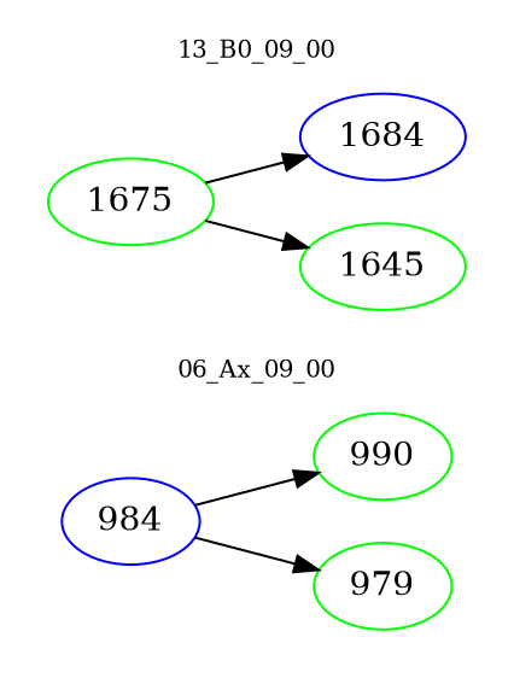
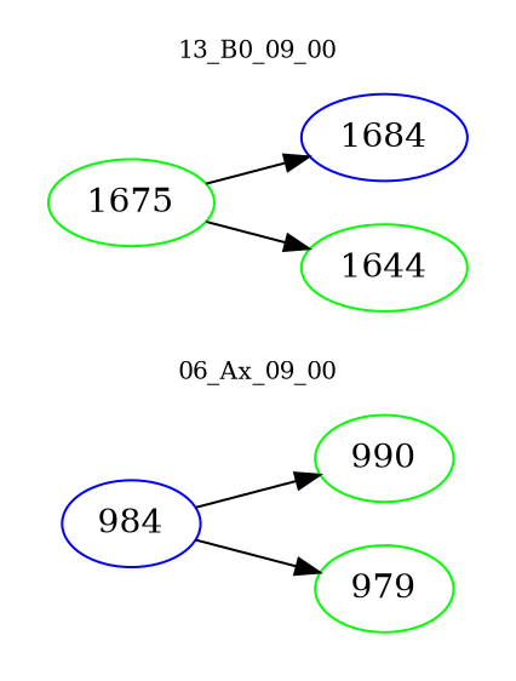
  digraph {
    rankdir=LR
    node [color=green]
    edge [color=black]
    n1 [color=blue label=984]
    n2 [label=979]
    n3 [label=990]
    n4 [label=1675]
-   n5 [label=1645]
+   n5 [label=1644]
    n6 [color=blue label=1684]
    subgraph cluster_1 {
      color=white
      fontsize=10
      label="06_Ax_09_00"
      n1
      n2
      n3
    }
    subgraph cluster_2 {
      color=white
      fontsize=10
      label="13_B0_09_00"
      n4
      n5
      n6
    }
    n1 -> n2
    n1 -> n3
    n4 -> n5
    n4 -> n6
  }
